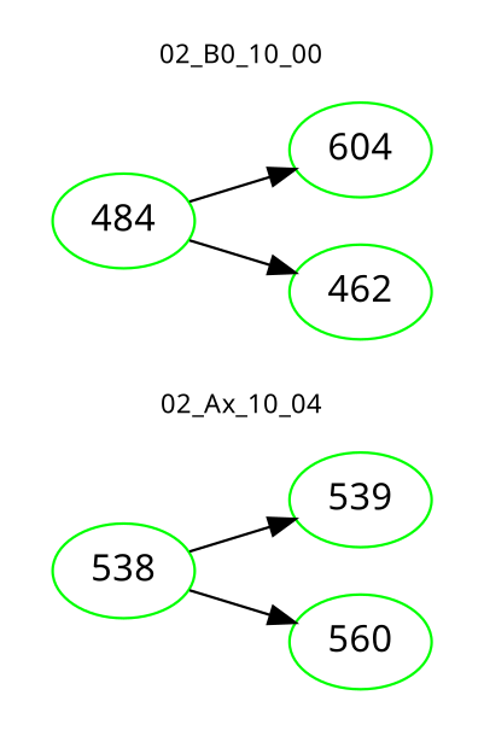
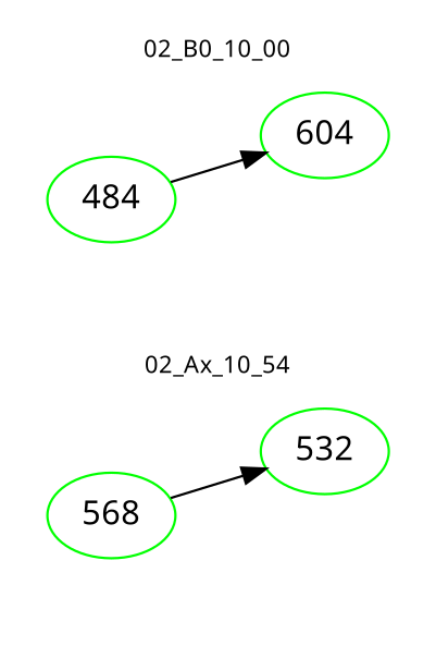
  digraph {
    fontname="Noto Sans"
    rankdir=LR
    node [color=green fontname="Noto Sans"]
    edge [color=black fontname="Noto Sans"]
-   n1 [label=538]
-   n2 [label=560]
-   n3 [label=539]
+   n1 [label=568]
+   n3 [label=532]
    n4 [label=484]
-   n5 [label=462]
    n6 [label=604]
    subgraph cluster_1 {
      color=white
      fontsize=10
-     label="02_Ax_10_04"
+     label="02_Ax_10_54"
      n1
-     n2
      n3
    }
    subgraph cluster_2 {
      color=white
      fontsize=10
      label="02_B0_10_00"
      n4
-     n5
      n6
    }
-   n1 -> n2
    n1 -> n3
-   n4 -> n5
    n4 -> n6
  }
